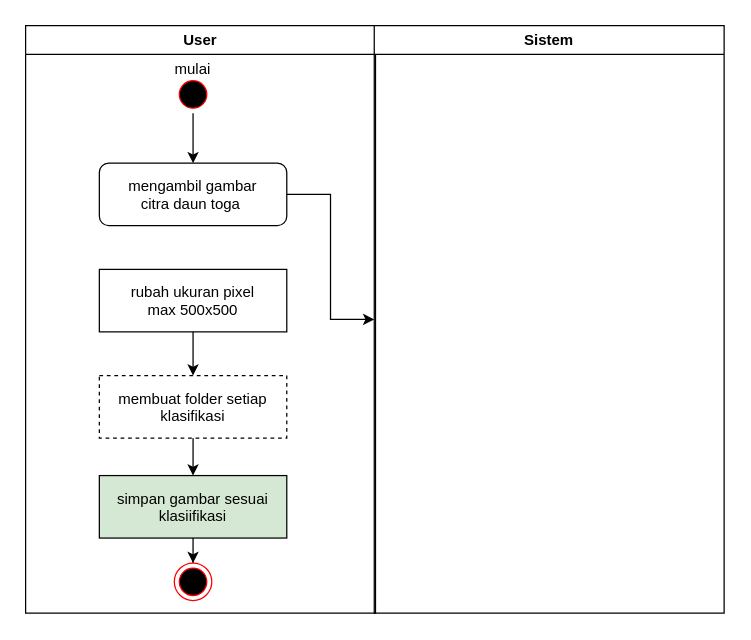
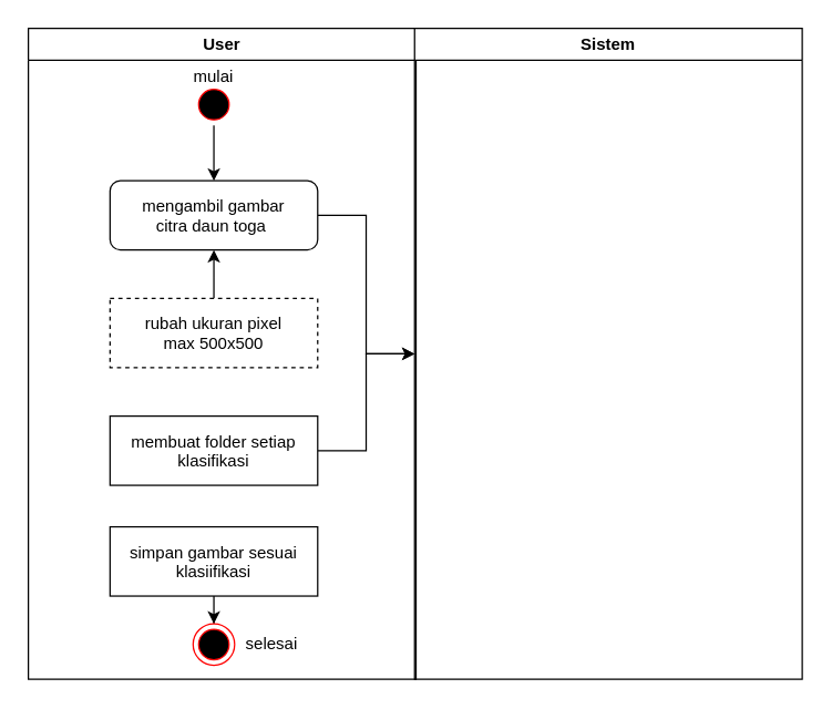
  <mxCell id="0" />
  <mxCell id="1" parent="0" />
  <mxCell id="2" value="User" style="swimlane;whiteSpace=wrap" parent="1" vertex="1"><mxGeometry x="20" y="20" width="280" height="470" as="geometry" /></mxCell>
  <mxCell id="3" value="" style="edgeStyle=orthogonalEdgeStyle;rounded=0;orthogonalLoop=1;jettySize=auto;html=1;" parent="2" source="4" target="6" edge="1"><mxGeometry relative="1" as="geometry" /></mxCell>
  <mxCell id="4" value="" style="ellipse;shape=startState;fillColor=#000000;strokeColor=#ff0000;" parent="2" vertex="1"><mxGeometry x="119" y="40" width="30" height="30" as="geometry" /></mxCell>
  <mxCell id="5" value="" style="edgeStyle=orthogonalEdgeStyle;rounded=0;orthogonalLoop=1;jettySize=auto;html=1;" parent="2" source="6" target="16" edge="1"><mxGeometry relative="1" as="geometry" /></mxCell>
  <mxCell id="6" value="mengambil gambar&#10;citra daun toga " style="rounded=1;" parent="2" vertex="1"><mxGeometry x="59" y="110" width="150" height="50" as="geometry" /></mxCell>
- <mxCell id="7" value="" style="edgeStyle=orthogonalEdgeStyle;rounded=0;orthogonalLoop=1;jettySize=auto;html=1;" parent="2" source="8" target="10" edge="1"><mxGeometry relative="1" as="geometry" /></mxCell>
- <mxCell id="8" value="membuat folder setiap &#10;klasifikasi" style="dashed=1;" parent="2" vertex="1"><mxGeometry x="59" y="280" width="150" height="50" as="geometry" /></mxCell>
+ <mxCell id="7" value="" style="edgeStyle=orthogonalEdgeStyle;rounded=0;orthogonalLoop=1;jettySize=auto;html=1;" parent="2" source="8" target="16" edge="1"><mxGeometry relative="1" as="geometry" /></mxCell>
+ <mxCell id="8" value="membuat folder setiap &#10;klasifikasi" style="" parent="2" vertex="1"><mxGeometry x="59" y="280" width="150" height="50" as="geometry" /></mxCell>
  <mxCell id="9" value="" style="edgeStyle=orthogonalEdgeStyle;rounded=0;orthogonalLoop=1;jettySize=auto;html=1;" parent="2" source="10" target="11" edge="1"><mxGeometry relative="1" as="geometry" /></mxCell>
- <mxCell id="10" value="simpan gambar sesuai &#10;klasiifikasi" style="fillColor=#d5e8d4;" parent="2" vertex="1"><mxGeometry x="59" y="360" width="150" height="50" as="geometry" /></mxCell>
+ <mxCell id="10" value="simpan gambar sesuai &#10;klasiifikasi" style="" parent="2" vertex="1"><mxGeometry x="59" y="360" width="150" height="50" as="geometry" /></mxCell>
  <mxCell id="11" value="" style="ellipse;html=1;shape=endState;fillColor=#000000;strokeColor=#ff0000;" parent="2" vertex="1"><mxGeometry x="119" y="430" width="30" height="30" as="geometry" /></mxCell>
- <mxCell id="12" value="" style="edgeStyle=orthogonalEdgeStyle;rounded=0;orthogonalLoop=1;jettySize=auto;html=1;" parent="2" source="13" target="8" edge="1"><mxGeometry relative="1" as="geometry" /></mxCell>
- <mxCell id="13" value="rubah ukuran pixel&#10;max 500x500" style="" parent="2" vertex="1"><mxGeometry x="59" y="195" width="150" height="50" as="geometry" /></mxCell>
+ <mxCell id="12" value="" style="edgeStyle=orthogonalEdgeStyle;rounded=0;orthogonalLoop=1;jettySize=auto;html=1;" parent="2" source="13" target="6" edge="1"><mxGeometry relative="1" as="geometry" /></mxCell>
+ <mxCell id="13" value="rubah ukuran pixel&#10;max 500x500" style="dashed=1;" parent="2" vertex="1"><mxGeometry x="59" y="195" width="150" height="50" as="geometry" /></mxCell>
+ <mxCell id="14" value="selesai" style="text;html=1;strokeColor=none;fillColor=none;align=center;verticalAlign=middle;whiteSpace=wrap;rounded=0;" parent="2" vertex="1"><mxGeometry x="155.5" y="435" width="40" height="20" as="geometry" /></mxCell>
  <mxCell id="15" value="mulai" style="text;html=1;strokeColor=none;fillColor=none;align=center;verticalAlign=middle;whiteSpace=wrap;rounded=0;" parent="2" vertex="1"><mxGeometry x="114" y="25" width="40" height="20" as="geometry" /></mxCell>
  <mxCell id="16" value="Sistem" style="swimlane;whiteSpace=wrap" parent="1" vertex="1"><mxGeometry x="299" y="20" width="280" height="470" as="geometry" /></mxCell>
